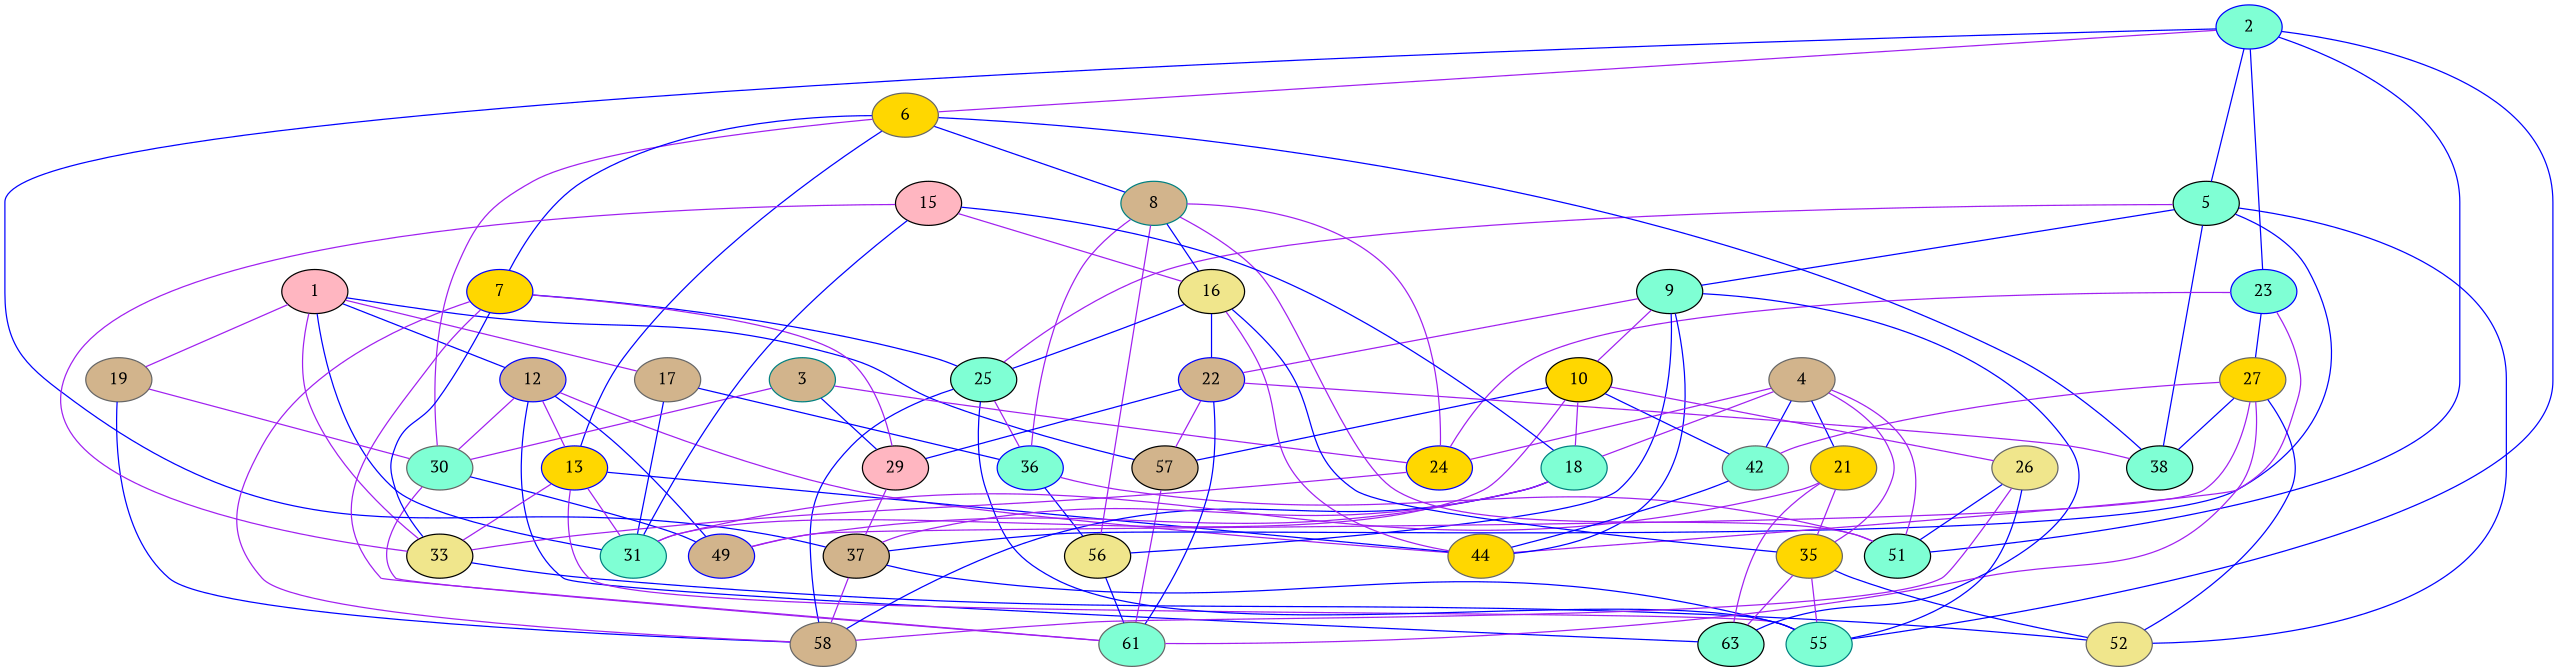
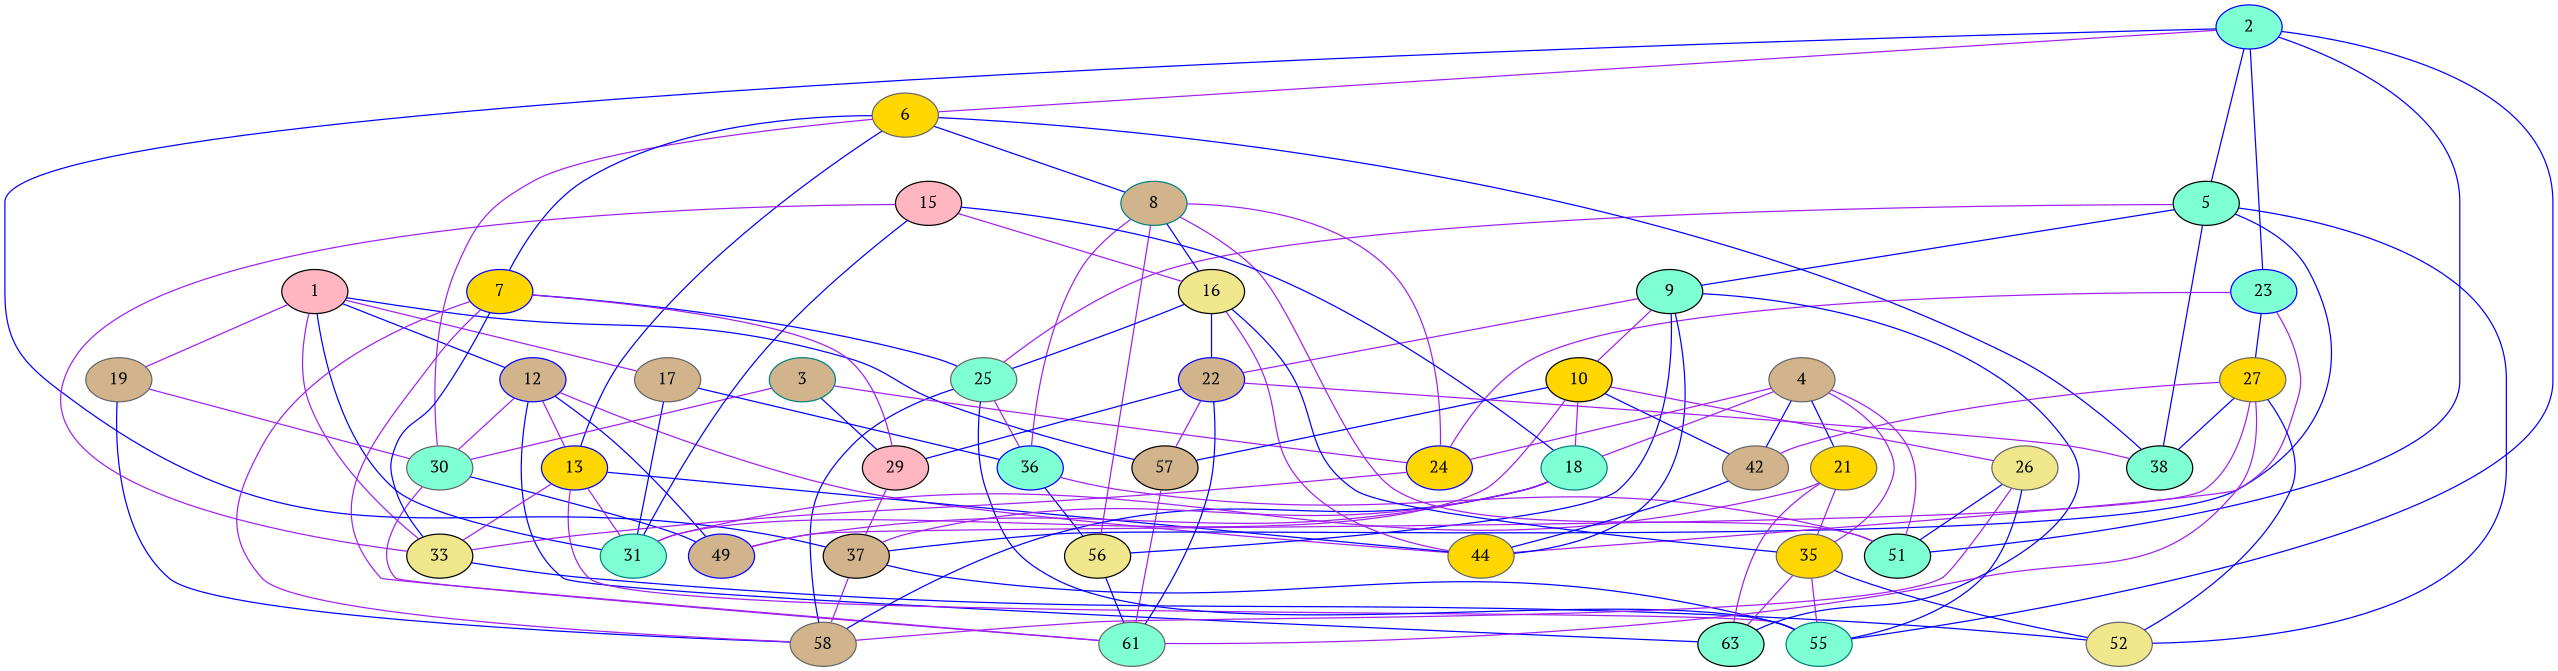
  graph {
    fontname="PT Serif"
    node [color=gray40 fillcolor=aquamarine fontname="PT Serif" style=filled]
    edge [color=purple fontname="PT Serif"]
    1 [color=black fillcolor=lightpink super="+11"]
    12 [color=blue fillcolor=tan super="+45"]
    17 [fillcolor=tan]
    19 [fillcolor=tan]
    33 [color=black fillcolor=khaki super="+59"]
    57 [color=black fillcolor=tan]
    31 [color=teal super="+40"]
    30 [super="+65"]
    13 [color=blue fillcolor=gold super="+62"]
    44 [fillcolor=gold super="+50"]
    63 [color=black]
    49 [color=blue fillcolor=tan]
    36 [color=blue super="+70"]
    58 [fillcolor=tan super="+67"]
    52 [fillcolor=khaki]
    61 [super="+64"]
    2 [color=blue super="+20"]
    5 [color=black super="+46"]
    6 [fillcolor=gold super="+71"]
    23 [color=blue]
    37 [color=black fillcolor=tan super="+60"]
    51 [color=black super="+54"]
    55 [color=teal super="+69"]
    9 [color=black super="+32"]
-   25 [color=black super="+68"]
+   25 [super="+68"]
    38 [color=black]
    7 [color=blue fillcolor=gold super="+14"]
    8 [color=teal fillcolor=tan super="+41"]
    24 [color=blue fillcolor=gold super="+34"]
    27 [fillcolor=gold super="+39"]
    3 [color=teal fillcolor=tan]
    29 [color=black fillcolor=lightpink]
    4 [fillcolor=tan super="+28"]
    18 [color=teal super="+48"]
    21 [fillcolor=gold]
    35 [fillcolor=gold super="+43"]
-   42
+   42 [fillcolor=tan]
    56 [color=black fillcolor=khaki]
    10 [color=black fillcolor=gold super="+53"]
    22 [color=blue fillcolor=tan super="+66"]
    16 [color=black fillcolor=khaki super="+47"]
    26 [fillcolor=khaki]
    15 [color=black fillcolor=lightpink]
    1 -- 12 [color=blue]
    1 -- 17 [weight=2]
    1 -- 19
    1 -- 33
    1 -- 57 [color=blue]
    1 -- 31 [color=blue]
    12 -- 30
    12 -- 13
    12 -- 44
    12 -- 63 [color=blue]
    12 -- 49 [color=blue]
    17 -- 31 [color=blue]
    17 -- 36 [color=blue]
    19 -- 30
    19 -- 58 [color=blue]
    33 -- 52 [color=blue]
    57 -- 61
    30 -- 49 [color=blue]
    30 -- 61
    13 -- 33
    13 -- 31
    13 -- 44 [color=blue]
    13 -- 55
    36 -- 51 [weight=2]
    36 -- 56 [color=blue]
    2 -- 5 [color=blue]
    2 -- 6
    2 -- 23 [color=blue]
    2 -- 37 [color=blue]
    2 -- 51 [color=blue]
    2 -- 55 [color=blue]
    5 -- 52 [color=blue]
    5 -- 37 [color=blue]
    5 -- 9 [color=blue]
    5 -- 25
    5 -- 38 [color=blue]
    6 -- 30
    6 -- 13 [color=blue]
    6 -- 38 [color=blue]
    6 -- 7 [color=blue]
    6 -- 8 [color=blue]
    23 -- 44
    23 -- 24
    23 -- 27 [color=blue]
    37 -- 58
    37 -- 55 [color=blue]
    9 -- 44 [color=blue]
    9 -- 63 [color=blue]
    9 -- 56 [color=blue]
    9 -- 10
    9 -- 22
    25 -- 36
    25 -- 58 [color=blue]
    25 -- 55 [color=blue]
    7 -- 33 [color=blue]
    7 -- 58
    7 -- 61
    7 -- 25 [color=blue]
    7 -- 29
    8 -- 36
    8 -- 51
    8 -- 24
    8 -- 56
    8 -- 16 [color=blue]
    24 -- 33
    27 -- 49
    27 -- 52 [color=blue]
    27 -- 61
    27 -- 38 [color=blue]
    27 -- 42
    3 -- 30
    3 -- 24 [weight=2]
    3 -- 29 [color=blue]
    29 -- 37
    4 -- 51
    4 -- 24
    4 -- 18
    4 -- 21 [color=blue]
    4 -- 35
    4 -- 42 [color=blue]
    18 -- 49
    18 -- 58 [color=blue]
    18 -- 37
    21 -- 31
    21 -- 63
    21 -- 35
    35 -- 63
    35 -- 52 [color=blue]
    35 -- 55
    42 -- 44 [color=blue]
    56 -- 61 [color=blue]
    10 -- 57 [color=blue]
    10 -- 31
    10 -- 18
    10 -- 42 [color=blue]
    10 -- 26
    22 -- 57
    22 -- 61 [color=blue]
    22 -- 38
    22 -- 29 [color=blue]
    16 -- 44
    16 -- 25 [color=blue]
    16 -- 35 [color=blue]
    16 -- 22 [color=blue]
    26 -- 58
    26 -- 51 [color=blue]
    26 -- 55 [color=blue]
    15 -- 33
    15 -- 31 [color=blue]
    15 -- 18 [color=blue]
    15 -- 16
  }
